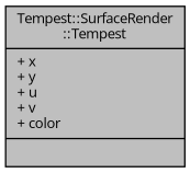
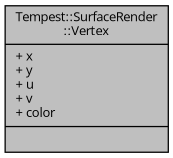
  digraph {
    fontname="Open Sans"
-   n1 [color=black fillcolor=grey75 fontcolor=black fontname="Open Sans" fontsize=10 height=0.2 label="{Tempest::SurfaceRender\l::Tempest\n|+ x\l+ y\l+ u\l+ v\l+ color\l|}" shape=record style=filled width=0.4]
+   n1 [color=black fillcolor=grey75 fontcolor=black fontname="Open Sans" fontsize=10 height=0.2 label="{Tempest::SurfaceRender\l::Vertex\n|+ x\l+ y\l+ u\l+ v\l+ color\l|}" shape=record style=filled width=0.4]
  }
